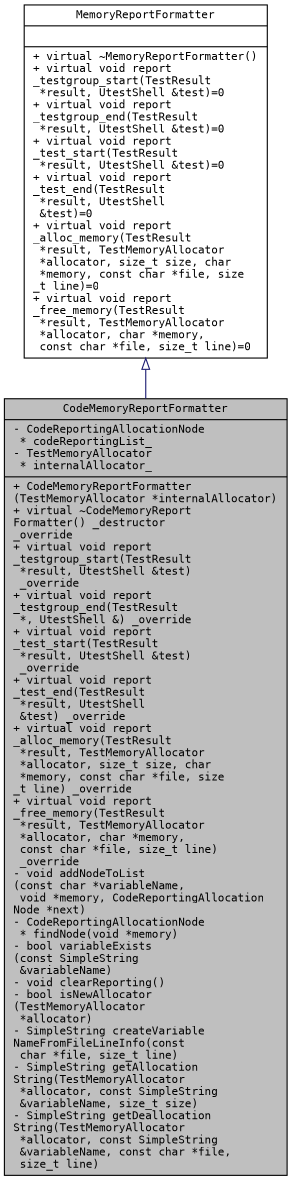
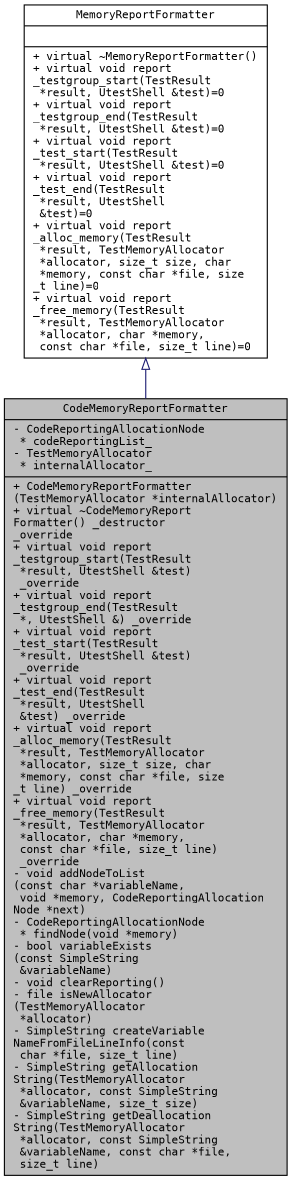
  digraph {
    fontname="DejaVu Sans Mono"
    node [color=black fontname="DejaVu Sans Mono" fontsize=10 shape=record style=filled]
-   n1 [fillcolor=grey75 fontcolor=black height=0.2 label="{CodeMemoryReportFormatter\n|- CodeReportingAllocationNode\l * codeReportingList_\l- TestMemoryAllocator\l * internalAllocator_\l|+  CodeMemoryReportFormatter\l(TestMemoryAllocator *internalAllocator)\l+ virtual ~CodeMemoryReport\lFormatter() _destructor\l_override\l+ virtual void report\l_testgroup_start(TestResult\l *result, UtestShell &test)\l _override\l+ virtual void report\l_testgroup_end(TestResult\l *, UtestShell &) _override\l+ virtual void report\l_test_start(TestResult\l *result, UtestShell &test)\l _override\l+ virtual void report\l_test_end(TestResult\l *result, UtestShell\l &test) _override\l+ virtual void report\l_alloc_memory(TestResult\l *result, TestMemoryAllocator\l *allocator, size_t size, char\l *memory, const char *file, size\l_t line) _override\l+ virtual void report\l_free_memory(TestResult\l *result, TestMemoryAllocator\l *allocator, char *memory,\l const char *file, size_t line)\l _override\l- void addNodeToList\l(const char *variableName,\l void *memory, CodeReportingAllocation\lNode *next)\l- CodeReportingAllocationNode\l * findNode(void *memory)\l- bool variableExists\l(const SimpleString\l &variableName)\l- void clearReporting()\l- bool isNewAllocator\l(TestMemoryAllocator\l *allocator)\l- SimpleString createVariable\lNameFromFileLineInfo(const\l char *file, size_t line)\l- SimpleString getAllocation\lString(TestMemoryAllocator\l *allocator, const SimpleString\l &variableName, size_t size)\l- SimpleString getDeallocation\lString(TestMemoryAllocator\l *allocator, const SimpleString\l &variableName, const char *file,\l size_t line)\l}" width=0.4]
+   n1 [fillcolor=grey75 fontcolor=black height=0.2 label="{CodeMemoryReportFormatter\n|- CodeReportingAllocationNode\l * codeReportingList_\l- TestMemoryAllocator\l * internalAllocator_\l|+  CodeMemoryReportFormatter\l(TestMemoryAllocator *internalAllocator)\l+ virtual ~CodeMemoryReport\lFormatter() _destructor\l_override\l+ virtual void report\l_testgroup_start(TestResult\l *result, UtestShell &test)\l _override\l+ virtual void report\l_testgroup_end(TestResult\l *, UtestShell &) _override\l+ virtual void report\l_test_start(TestResult\l *result, UtestShell &test)\l _override\l+ virtual void report\l_test_end(TestResult\l *result, UtestShell\l &test) _override\l+ virtual void report\l_alloc_memory(TestResult\l *result, TestMemoryAllocator\l *allocator, size_t size, char\l *memory, const char *file, size\l_t line) _override\l+ virtual void report\l_free_memory(TestResult\l *result, TestMemoryAllocator\l *allocator, char *memory,\l const char *file, size_t line)\l _override\l- void addNodeToList\l(const char *variableName,\l void *memory, CodeReportingAllocation\lNode *next)\l- CodeReportingAllocationNode\l * findNode(void *memory)\l- bool variableExists\l(const SimpleString\l &variableName)\l- void clearReporting()\l- file isNewAllocator\l(TestMemoryAllocator\l *allocator)\l- SimpleString createVariable\lNameFromFileLineInfo(const\l char *file, size_t line)\l- SimpleString getAllocation\lString(TestMemoryAllocator\l *allocator, const SimpleString\l &variableName, size_t size)\l- SimpleString getDeallocation\lString(TestMemoryAllocator\l *allocator, const SimpleString\l &variableName, const char *file,\l size_t line)\l}" width=0.4]
    n2 [fillcolor=white height=0.2 label="{MemoryReportFormatter\n||+ virtual ~MemoryReportFormatter()\l+ virtual void report\l_testgroup_start(TestResult\l *result, UtestShell &test)=0\l+ virtual void report\l_testgroup_end(TestResult\l *result, UtestShell &test)=0\l+ virtual void report\l_test_start(TestResult\l *result, UtestShell &test)=0\l+ virtual void report\l_test_end(TestResult\l *result, UtestShell\l &test)=0\l+ virtual void report\l_alloc_memory(TestResult\l *result, TestMemoryAllocator\l *allocator, size_t size, char\l *memory, const char *file, size\l_t line)=0\l+ virtual void report\l_free_memory(TestResult\l *result, TestMemoryAllocator\l *allocator, char *memory,\l const char *file, size_t line)=0\l}" width=0.4]
    n2 -> n1 [arrowtail=onormal color=midnightblue dir=back fontname="DejaVu Sans Mono" fontsize=10 labelfontname=Helvetica labelfontsize=10 style=solid]
  }
